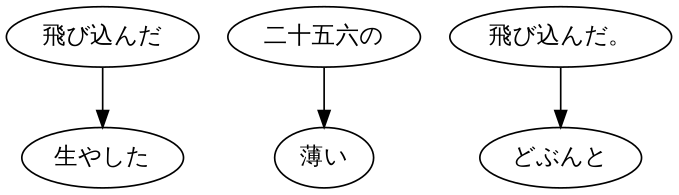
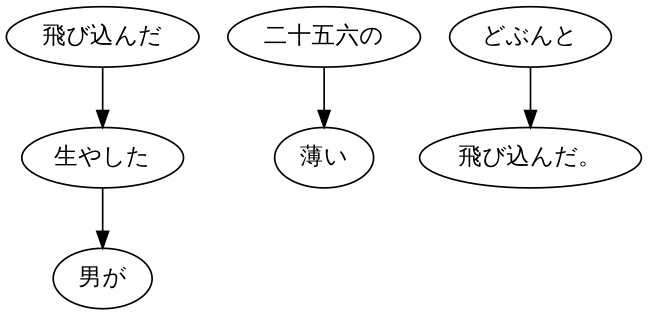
  digraph {
    fontname="Source Code Pro"
    node [fontname="Source Code Pro"]
    edge [fontname="Source Code Pro"]
    n1 [label="飛び込んだ"]
    n2 [label="生やした"]
+   n3 [label="男が"]
    n4 [label="二十五六の"]
    n5 [label="薄い"]
    n6 [label="飛び込んだ。"]
    n7 [label="どぶんと"]
    n1 -> n2
+   n2 -> n3
    n4 -> n5
-   n6 -> n7
+   n7 -> n6
  }
